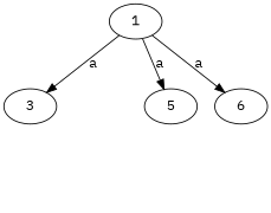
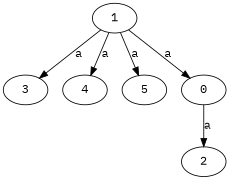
  strict digraph {
    fontname="IBM Plex Mono"
    node [fontname="IBM Plex Mono"]
    edge [fontname="IBM Plex Mono"]
    1
    3
+   4
    5
-   0 [label=6]
+   0
+   2
    1 -> 3 [label=a]
+   1 -> 4 [label=a]
    1 -> 5 [label=a]
    1 -> 0 [label=a]
+   0 -> 2 [label=a]
  }
